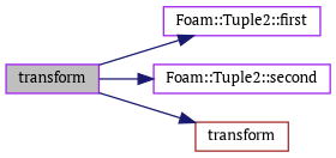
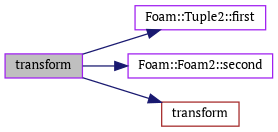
  digraph {
    rankdir=LR
    fontname="PT Serif"
    node [color=purple fontname="PT Serif" fontsize=10 shape=record]
    edge [color=midnightblue fontname="PT Serif" fontsize=10 labelfontname=FreeSans labelfontsize=10 style=solid]
    n1 [fillcolor=grey75 fontcolor=black height=0.2 label=transform style=filled width=0.4]
    n2 [height=0.2 label="Foam::Tuple2::first" width=0.4]
-   n3 [height=0.2 label="Foam::Tuple2::second" width=0.4]
+   n3 [height=0.2 label="Foam::Foam2::second" width=0.4]
    n4 [color=brown height=0.2 label=transform width=0.4]
    n1 -> n2
    n1 -> n3
    n1 -> n4
  }
